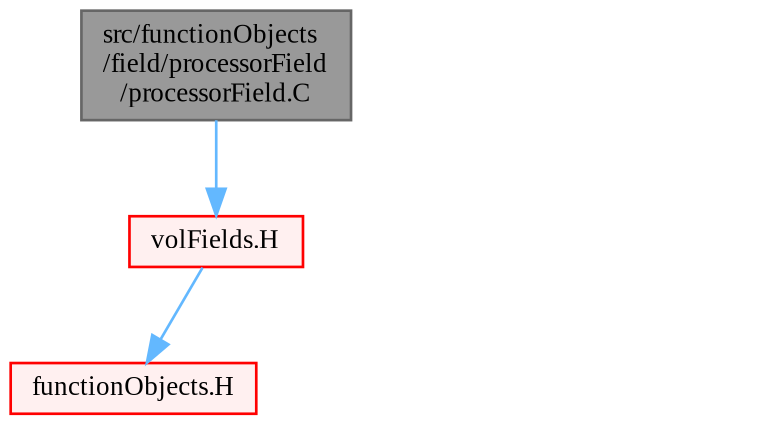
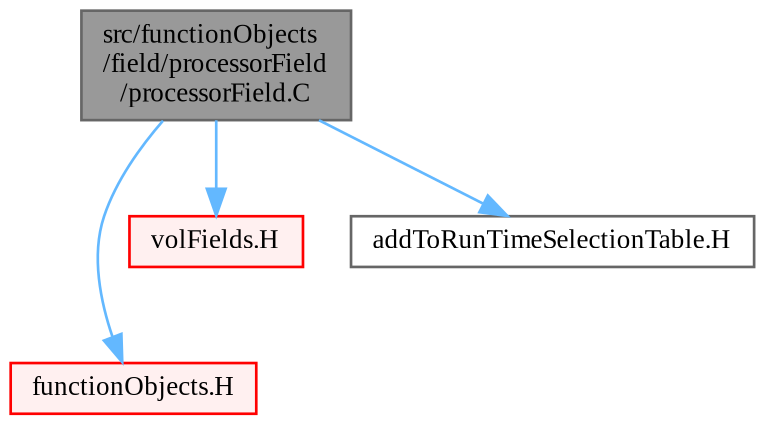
  digraph {
    fontname="Liberation Serif"
    node [color=red fillcolor="#FFF0F0" fontname="Liberation Serif" fontsize=10 shape=box style=filled]
    edge [color=steelblue1 fontname="Liberation Serif" fontsize=10 labelfontname=Helvetica labelfontsize=10 style=solid]
    n1 [color=gray40 fillcolor=grey60 fontcolor=black height=0.2 label="src/functionObjects\l/field/processorField\l/processorField.C" width=0.4]
    n2 [height=0.2 label="functionObjects.H" width=0.4]
    n3 [height=0.2 label="volFields.H" width=0.4]
-   n3 -> n2
+   n4 [color=grey40 fillcolor=white height=0.2 label="addToRunTimeSelectionTable.H" width=0.4]
+   n1 -> n2
    n1 -> n3
+   n1 -> n4
  }
